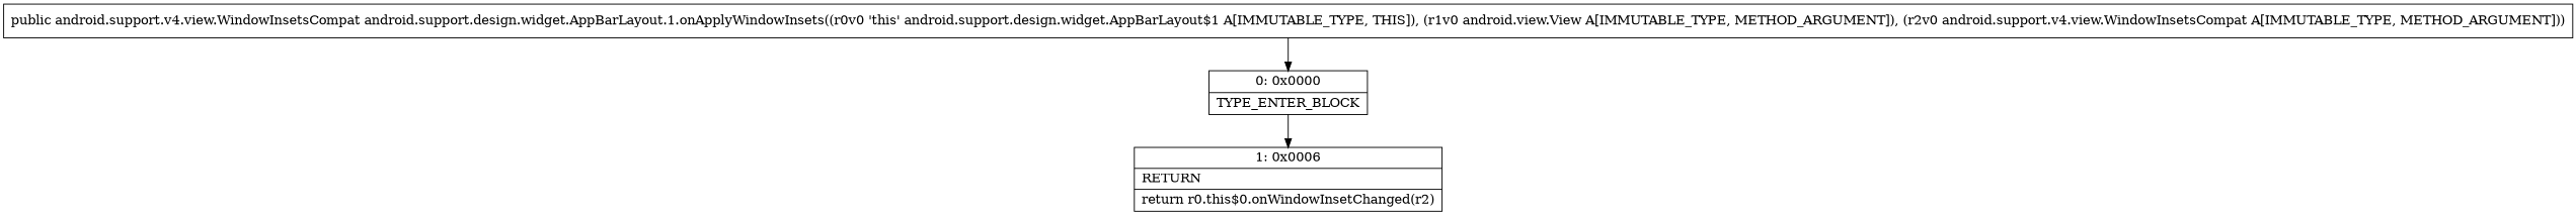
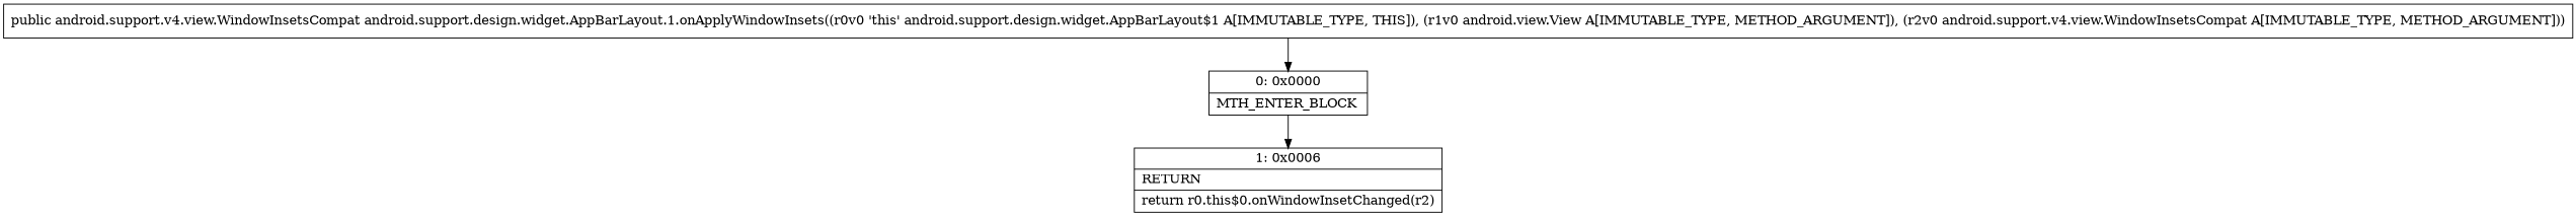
  digraph {
    node [shape=record]
-   n1 [label="{0\:\ 0x0000|TYPE_ENTER_BLOCK\l}"]
+   n1 [label="{0\:\ 0x0000|MTH_ENTER_BLOCK\l}"]
    n2 [label="{1\:\ 0x0006|RETURN\l|return r0.this$0.onWindowInsetChanged(r2)\l}"]
    n3 [label="{public android.support.v4.view.WindowInsetsCompat android.support.design.widget.AppBarLayout.1.onApplyWindowInsets((r0v0 'this' android.support.design.widget.AppBarLayout$1 A[IMMUTABLE_TYPE, THIS]), (r1v0 android.view.View A[IMMUTABLE_TYPE, METHOD_ARGUMENT]), (r2v0 android.support.v4.view.WindowInsetsCompat A[IMMUTABLE_TYPE, METHOD_ARGUMENT])) }"]
    n1 -> n2
    n3 -> n1
  }
